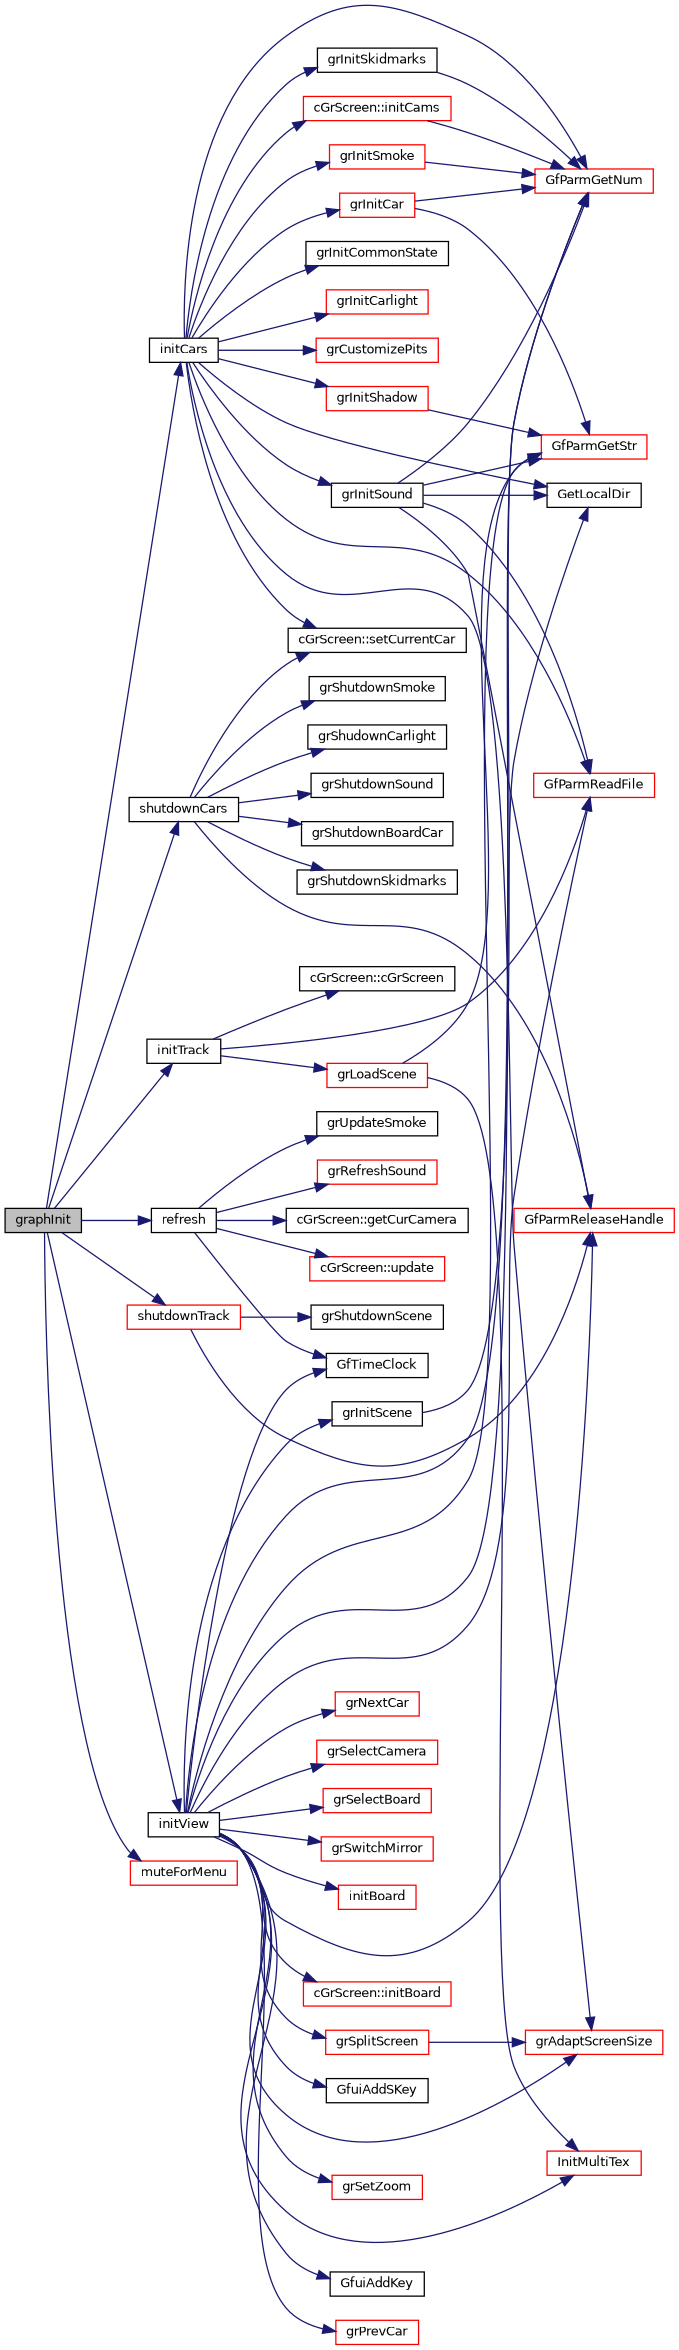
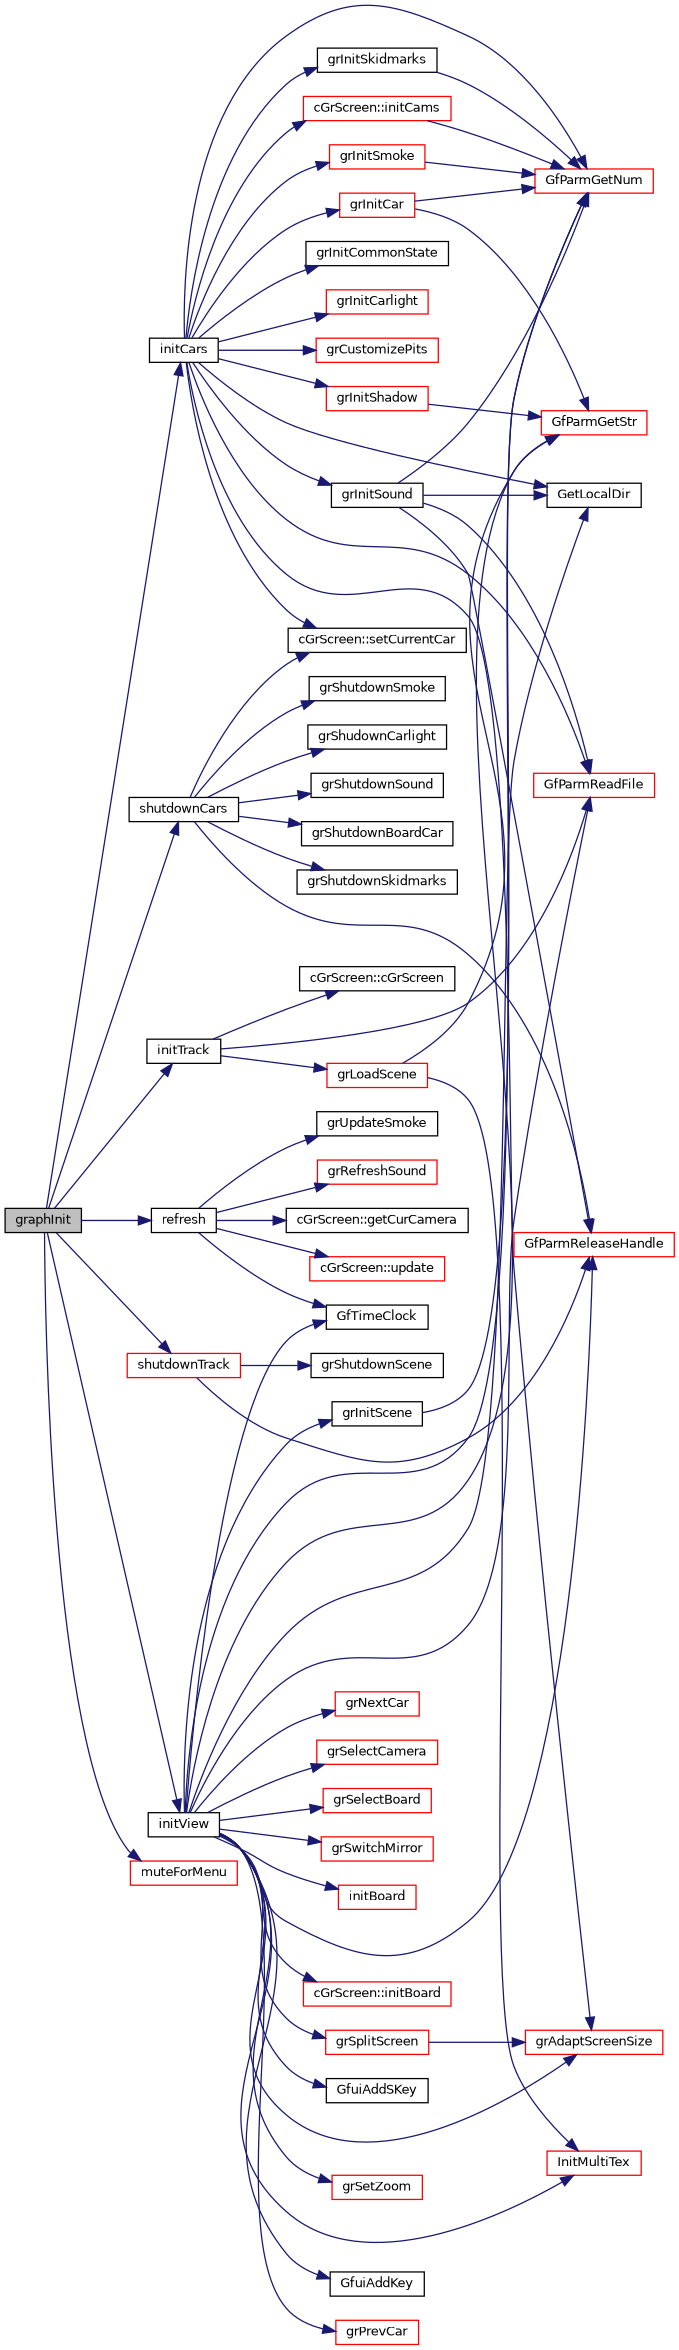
  digraph {
    rankdir=LR
    node [color=red fillcolor=white fontname=Helvetica fontsize=10 shape=record style=filled]
    edge [color=midnightblue fontname=Helvetica fontsize=10 labelfontname=Helvetica labelfontsize=10 style=solid]
    n1 [color=black fillcolor=grey75 fontcolor=black height=0.2 label=graphInit width=0.4]
    n2 [color=black height=0.2 label=initTrack width=0.4]
    n3 [color=black height=0.2 label=initCars width=0.4]
    n4 [color=black height=0.2 label=initView width=0.4]
    n5 [color=black height=0.2 label=refresh width=0.4]
    n6 [color=black height=0.2 label=shutdownCars width=0.4]
    n7 [height=0.2 label=shutdownTrack width=0.4]
    n8 [height=0.2 label=muteForMenu width=0.4]
    n9 [height=0.2 label=GfParmReadFile width=0.4]
    n10 [height=0.2 label=grLoadScene width=0.4]
    n11 [color=black height=0.2 label="cGrScreen::cGrScreen" width=0.4]
    n12 [color=black height=0.2 label=GetLocalDir width=0.4]
    n13 [color=black height=0.2 label=grInitCommonState width=0.4]
    n14 [height=0.2 label=grInitCarlight width=0.4]
    n15 [height=0.2 label=grCustomizePits width=0.4]
    n16 [height=0.2 label=grInitShadow width=0.4]
    n17 [color=black height=0.2 label=grInitSkidmarks width=0.4]
    n18 [height=0.2 label=GfParmGetNum width=0.4]
    n19 [height=0.2 label=grInitCar width=0.4]
    n20 [color=black height=0.2 label="cGrScreen::setCurrentCar" width=0.4]
    n21 [height=0.2 label="cGrScreen::initCams" width=0.4]
    n22 [height=0.2 label=grInitSmoke width=0.4]
    n23 [color=black height=0.2 label=grInitSound width=0.4]
    n24 [height=0.2 label=grAdaptScreenSize width=0.4]
    n25 [height=0.2 label=InitMultiTex width=0.4]
    n26 [height=0.2 label=GfParmGetStr width=0.4]
    n27 [height=0.2 label=GfParmReleaseHandle width=0.4]
    n28 [color=black height=0.2 label=GfTimeClock width=0.4]
    n29 [height=0.2 label="cGrScreen::initBoard" width=0.4]
    n30 [color=black height=0.2 label=GfuiAddSKey width=0.4]
    n31 [height=0.2 label=grSetZoom width=0.4]
    n32 [color=black height=0.2 label=GfuiAddKey width=0.4]
    n33 [height=0.2 label=grPrevCar width=0.4]
    n34 [height=0.2 label=grNextCar width=0.4]
    n35 [height=0.2 label=grSelectCamera width=0.4]
    n36 [height=0.2 label=grSelectBoard width=0.4]
    n37 [height=0.2 label=grSwitchMirror width=0.4]
    n38 [height=0.2 label=grSplitScreen width=0.4]
    n39 [height=0.2 label=initBoard width=0.4]
    n40 [color=black height=0.2 label=grInitScene width=0.4]
    n41 [height=0.2 label=grRefreshSound width=0.4]
    n42 [color=black height=0.2 label="cGrScreen::getCurCamera" width=0.4]
    n43 [height=0.2 label="cGrScreen::update" width=0.4]
    n44 [color=black height=0.2 label=grUpdateSmoke width=0.4]
    n45 [color=black height=0.2 label=grShutdownSound width=0.4]
    n46 [color=black height=0.2 label=grShutdownBoardCar width=0.4]
    n47 [color=black height=0.2 label=grShutdownSkidmarks width=0.4]
    n48 [color=black height=0.2 label=grShutdownSmoke width=0.4]
    n49 [color=black height=0.2 label=grShudownCarlight width=0.4]
    n50 [color=black height=0.2 label=grShutdownScene width=0.4]
    n1 -> n2
    n1 -> n3
    n1 -> n4
    n1 -> n5
    n1 -> n6
    n1 -> n7
    n1 -> n8
    n2 -> n9
    n2 -> n10
    n2 -> n11
    n3 -> n9
    n3 -> n12
    n3 -> n13
    n3 -> n14
    n3 -> n15
    n3 -> n16
    n3 -> n17
    n3 -> n18
    n3 -> n19
    n3 -> n20
    n3 -> n21
    n3 -> n22
    n3 -> n23
    n3 -> n24
    n4 -> n9
    n4 -> n12
    n4 -> n18
    n4 -> n24
    n4 -> n25
    n4 -> n26
    n4 -> n27
    n4 -> n28
    n4 -> n29
    n4 -> n30
    n4 -> n31
    n4 -> n32
    n4 -> n33
    n4 -> n34
    n4 -> n35
    n4 -> n36
    n4 -> n37
    n4 -> n38
    n4 -> n39
    n4 -> n40
    n5 -> n28
    n5 -> n41
    n5 -> n42
    n5 -> n43
    n5 -> n44
    n6 -> n20
    n6 -> n27
    n6 -> n45
    n6 -> n46
    n6 -> n47
    n6 -> n48
    n6 -> n49
    n7 -> n27
    n7 -> n50
    n10 -> n25
    n10 -> n26
    n16 -> n26
    n17 -> n18
    n19 -> n18
    n19 -> n26
    n21 -> n18
    n22 -> n18
    n23 -> n9
    n23 -> n12
    n23 -> n18
-   n23 -> n26
    n23 -> n27
    n38 -> n24
    n40 -> n18
  }
